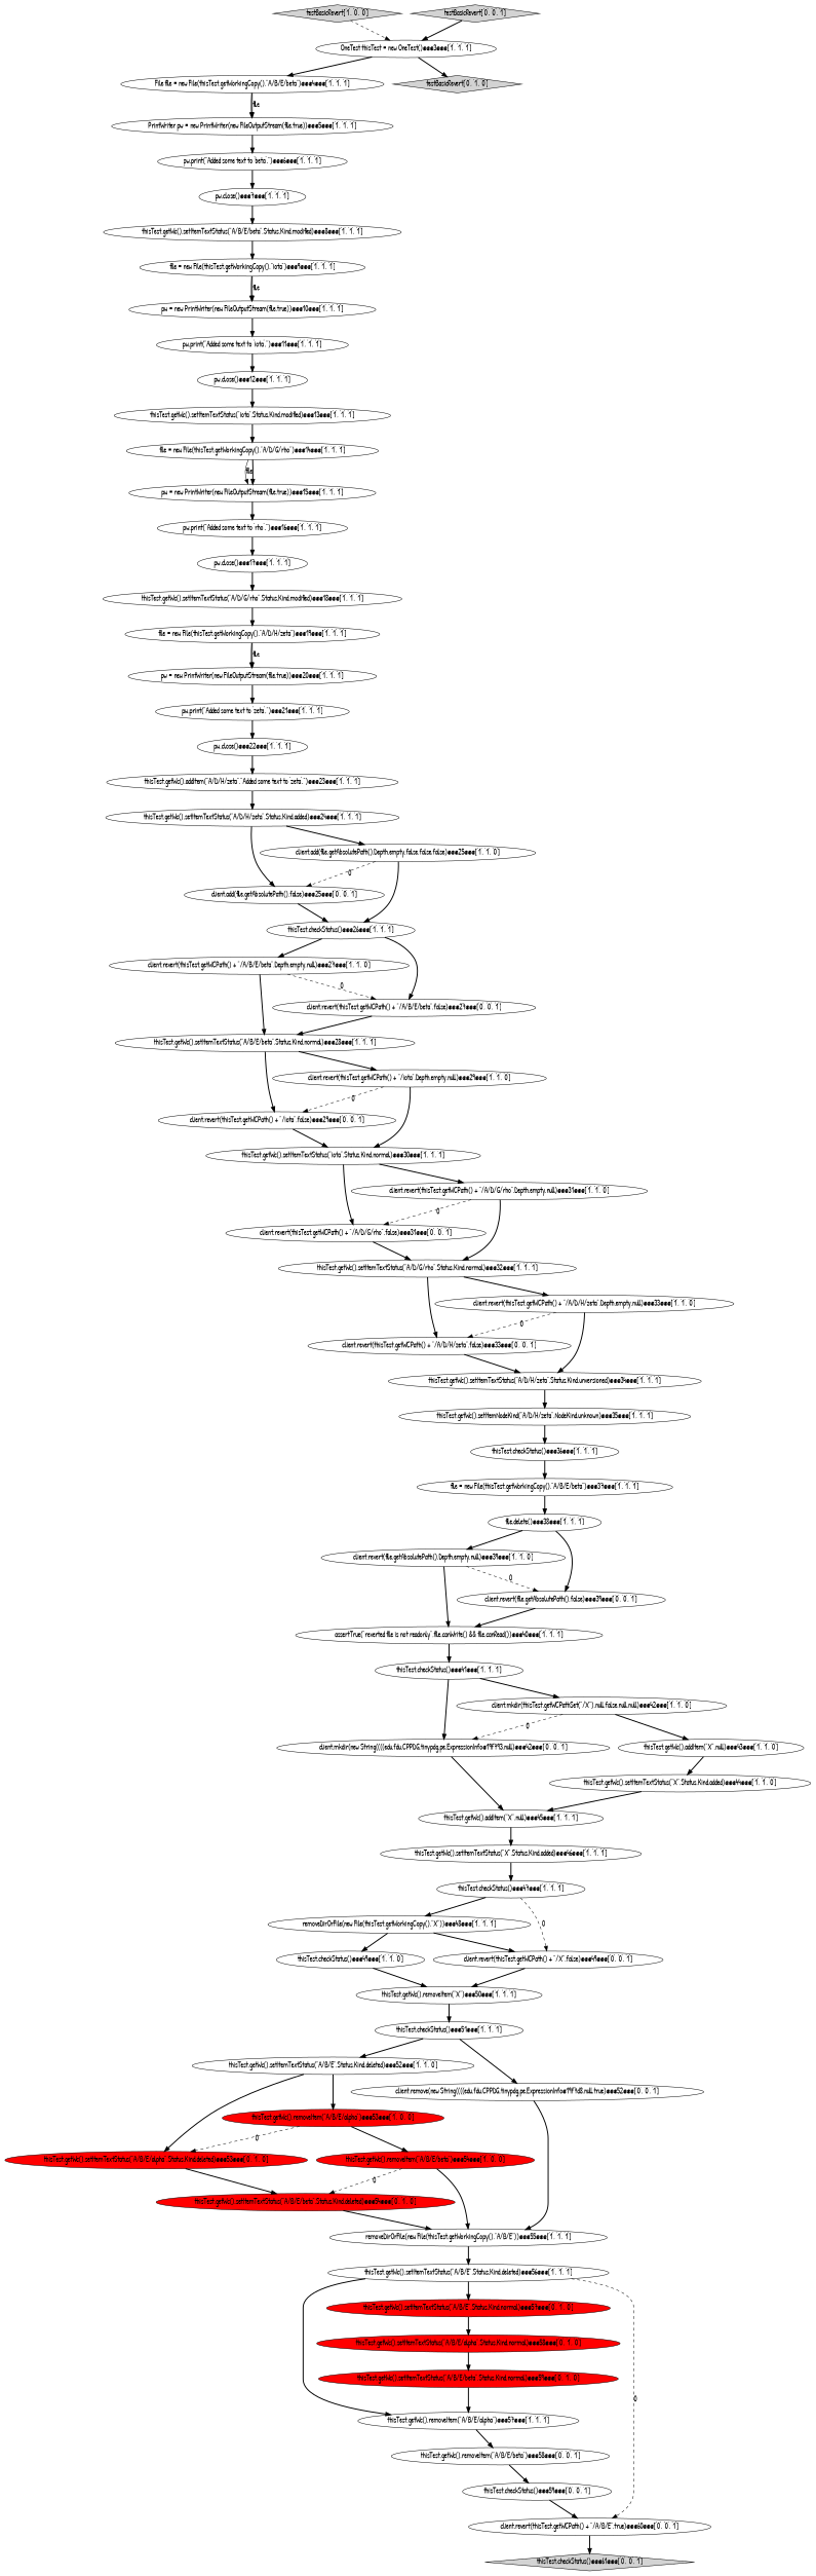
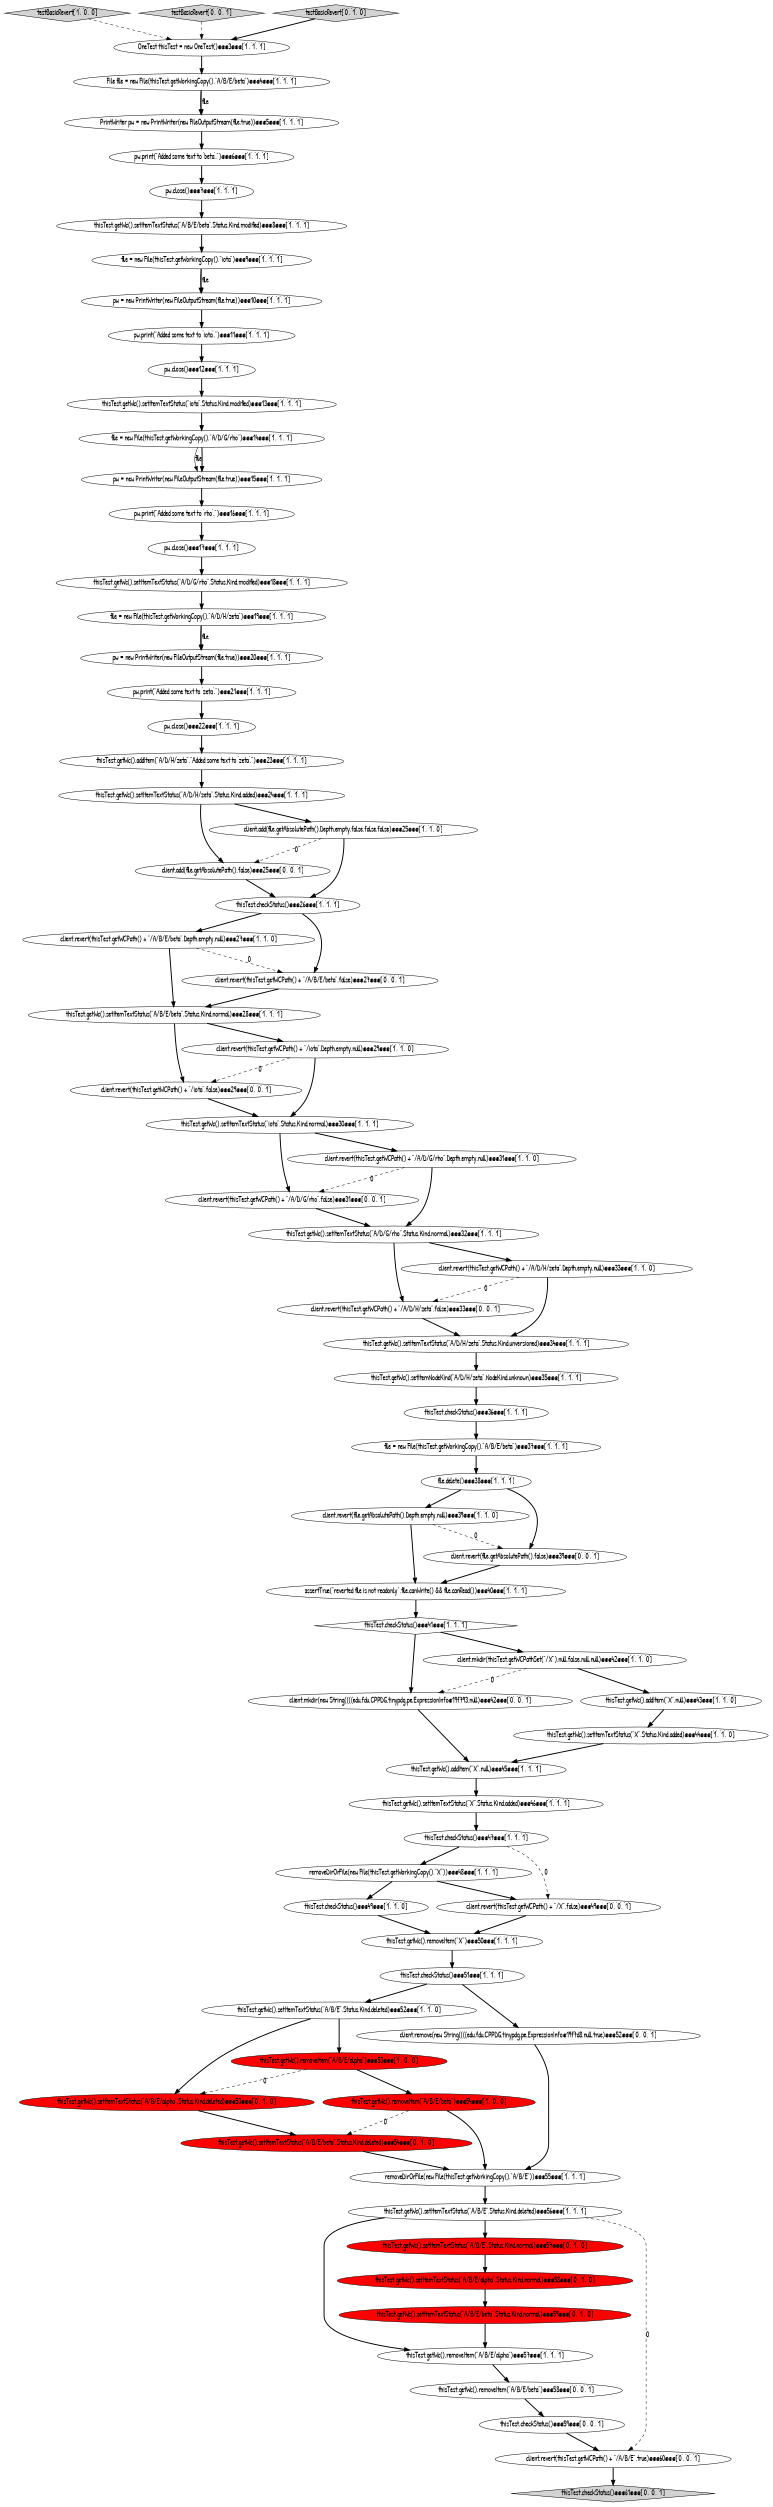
  digraph {
    fontname="Patrick Hand"
    node [fillcolor=white fontname="Patrick Hand" shape=ellipse style=filled]
    edge [fontname="Patrick Hand" style=bold]
    n1 [label="client.add(file.getAbsolutePath(),false)@@@25@@@['0', '0', '1']"]
    n2 [label="thisTest.checkStatus()@@@26@@@['1', '1', '1']"]
    n3 [label="client.revert(thisTest.getWCPath() + \"/A/B/E/beta\",Depth.empty,null)@@@27@@@['1', '1', '0']"]
    n4 [label="client.revert(thisTest.getWCPath() + \"/A/B/E/beta\",false)@@@27@@@['0', '0', '1']"]
    n5 [label="pw = new PrintWriter(new FileOutputStream(file,true))@@@20@@@['1', '1', '1']"]
    n6 [label="pw.print(\"Added some text to 'zeta'.\")@@@21@@@['1', '1', '1']"]
    n7 [label="pw.close()@@@22@@@['1', '1', '1']"]
    n8 [fillcolor=red label="thisTest.getWc().removeItem(\"A/B/E/alpha\")@@@53@@@['1', '0', '0']"]
    n9 [fillcolor=red label="thisTest.getWc().setItemTextStatus(\"A/B/E/alpha\",Status.Kind.deleted)@@@53@@@['0', '1', '0']"]
    n10 [fillcolor=red label="thisTest.getWc().removeItem(\"A/B/E/beta\")@@@54@@@['1', '0', '0']"]
    n11 [fillcolor=red label="thisTest.getWc().setItemTextStatus(\"A/B/E/beta\",Status.Kind.deleted)@@@54@@@['0', '1', '0']"]
    n12 [label="removeDirOrFile(new File(thisTest.getWorkingCopy(),\"A/B/E\"))@@@55@@@['1', '1', '1']"]
    n13 [label="client.revert(thisTest.getWCPath() + \"/A/D/G/rho\",false)@@@31@@@['0', '0', '1']"]
    n14 [label="thisTest.getWc().setItemTextStatus(\"A/D/G/rho\",Status.Kind.normal)@@@32@@@['1', '1', '1']"]
    n15 [label="client.revert(thisTest.getWCPath() + \"/A/D/H/zeta\",false)@@@33@@@['0', '0', '1']"]
    n16 [label="client.revert(thisTest.getWCPath() + \"/A/D/H/zeta\",Depth.empty,null)@@@33@@@['1', '1', '0']"]
    n17 [label="thisTest.checkStatus()@@@47@@@['1', '1', '1']"]
    n18 [label="removeDirOrFile(new File(thisTest.getWorkingCopy(),\"X\"))@@@48@@@['1', '1', '1']"]
    n19 [label="client.revert(thisTest.getWCPath() + \"/X\",false)@@@49@@@['0', '0', '1']"]
    n20 [label="thisTest.checkStatus()@@@49@@@['1', '1', '0']"]
    n21 [label="thisTest.getWc().removeItem(\"X\")@@@50@@@['1', '1', '1']"]
    n22 [label="thisTest.getWc().setItemTextStatus(\"A/B/E/beta\",Status.Kind.normal)@@@28@@@['1', '1', '1']"]
    n23 [label="client.revert(thisTest.getWCPath() + \"/iota\",false)@@@29@@@['0', '0', '1']"]
    n24 [label="client.revert(thisTest.getWCPath() + \"/iota\",Depth.empty,null)@@@29@@@['1', '1', '0']"]
    n25 [label="thisTest.getWc().setItemTextStatus(\"iota\",Status.Kind.normal)@@@30@@@['1', '1', '1']"]
    n26 [label="thisTest.getWc().setItemTextStatus(\"A/B/E\",Status.Kind.deleted)@@@56@@@['1', '1', '1']"]
    n27 [label="thisTest.getWc().removeItem(\"A/B/E/alpha\")@@@57@@@['1', '1', '1']"]
    n28 [label="client.revert(thisTest.getWCPath() + \"/A/B/E\",true)@@@60@@@['0', '0', '1']"]
    n29 [fillcolor=red label="thisTest.getWc().setItemTextStatus(\"A/B/E\",Status.Kind.normal)@@@57@@@['0', '1', '0']"]
    n30 [label="thisTest.getWc().removeItem(\"A/B/E/beta\")@@@58@@@['0', '0', '1']"]
    n31 [fillcolor=lightgray label="thisTest.checkStatus()@@@61@@@['0', '0', '1']" shape=diamond]
    n32 [fillcolor=red label="thisTest.getWc().setItemTextStatus(\"A/B/E/alpha\",Status.Kind.normal)@@@58@@@['0', '1', '0']"]
    n33 [fillcolor=lightgray label="testBasicRevert['1', '0', '0']" shape=diamond]
    n34 [label="OneTest thisTest = new OneTest()@@@3@@@['1', '1', '1']"]
    n35 [label="File file = new File(thisTest.getWorkingCopy(),\"A/B/E/beta\")@@@4@@@['1', '1', '1']"]
    n36 [label="pw.print(\"Added some text to 'rho'.\")@@@16@@@['1', '1', '1']"]
    n37 [label="pw.close()@@@17@@@['1', '1', '1']"]
    n38 [label="thisTest.getWc().setItemTextStatus(\"A/D/G/rho\",Status.Kind.modified)@@@18@@@['1', '1', '1']"]
    n39 [label="file.delete()@@@38@@@['1', '1', '1']"]
    n40 [label="client.revert(file.getAbsolutePath(),Depth.empty,null)@@@39@@@['1', '1', '0']"]
    n41 [label="client.revert(file.getAbsolutePath(),false)@@@39@@@['0', '0', '1']"]
    n42 [label="assertTrue(\"reverted file is not readonly\",file.canWrite() && file.canRead())@@@40@@@['1', '1', '1']"]
    n43 [label="client.revert(thisTest.getWCPath() + \"/A/D/G/rho\",Depth.empty,null)@@@31@@@['1', '1', '0']"]
    n44 [label="file = new File(thisTest.getWorkingCopy(),\"A/B/E/beta\")@@@37@@@['1', '1', '1']"]
    n45 [label="thisTest.checkStatus()@@@59@@@['0', '0', '1']"]
    n46 [label="file = new File(thisTest.getWorkingCopy(),\"A/D/H/zeta\")@@@19@@@['1', '1', '1']"]
    n47 [label="thisTest.getWc().setItemTextStatus(\"A/B/E\",Status.Kind.deleted)@@@52@@@['1', '1', '0']"]
    n48 [label="thisTest.checkStatus()@@@51@@@['1', '1', '1']"]
    n49 [label="client.mkdir(new String((((edu.fdu.CPPDG.tinypdg.pe.ExpressionInfo@19f793,null)@@@42@@@['0', '0', '1']"]
    n50 [label="thisTest.getWc().addItem(\"X\",null)@@@45@@@['1', '1', '1']"]
    n51 [label="thisTest.getWc().setItemTextStatus(\"X\",Status.Kind.added)@@@46@@@['1', '1', '1']"]
    n52 [label="thisTest.getWc().addItem(\"A/D/H/zeta\",\"Added some text to 'zeta'.\")@@@23@@@['1', '1', '1']"]
    n53 [label="thisTest.getWc().setItemNodeKind(\"A/D/H/zeta\",NodeKind.unknown)@@@35@@@['1', '1', '1']"]
    n54 [label="thisTest.checkStatus()@@@36@@@['1', '1', '1']"]
    n55 [fillcolor=red label="thisTest.getWc().setItemTextStatus(\"A/B/E/beta\",Status.Kind.normal)@@@59@@@['0', '1', '0']"]
    n56 [label="thisTest.getWc().setItemTextStatus(\"A/D/H/zeta\",Status.Kind.added)@@@24@@@['1', '1', '1']"]
    n57 [label="client.add(file.getAbsolutePath(),Depth.empty,false,false,false)@@@25@@@['1', '1', '0']"]
    n58 [label="thisTest.getWc().setItemTextStatus(\"A/D/H/zeta\",Status.Kind.unversioned)@@@34@@@['1', '1', '1']"]
    n59 [label="pw = new PrintWriter(new FileOutputStream(file,true))@@@15@@@['1', '1', '1']"]
    n60 [label="PrintWriter pw = new PrintWriter(new FileOutputStream(file,true))@@@5@@@['1', '1', '1']"]
    n61 [label="file = new File(thisTest.getWorkingCopy(),\"iota\")@@@9@@@['1', '1', '1']"]
    n62 [label="pw = new PrintWriter(new FileOutputStream(file,true))@@@10@@@['1', '1', '1']"]
    n63 [label="pw.print(\"Added some text to 'iota'.\")@@@11@@@['1', '1', '1']"]
    n64 [fillcolor=lightgray label="testBasicRevert['0', '0', '1']" shape=diamond]
-   n65 [label="thisTest.checkStatus()@@@41@@@['1', '1', '1']"]
+   n65 [label="thisTest.checkStatus()@@@41@@@['1', '1', '1']" shape=diamond]
    n66 [label="client.mkdir(thisTest.getWCPathSet(\"/X\"),null,false,null,null)@@@42@@@['1', '1', '0']"]
    n67 [label="client.remove(new String((((edu.fdu.CPPDG.tinypdg.pe.ExpressionInfo@19f7d8,null,true)@@@52@@@['0', '0', '1']"]
    n68 [label="pw.print(\"Added some text to 'beta'.\")@@@6@@@['1', '1', '1']"]
    n69 [label="pw.close()@@@7@@@['1', '1', '1']"]
    n70 [label="thisTest.getWc().setItemTextStatus(\"iota\",Status.Kind.modified)@@@13@@@['1', '1', '1']"]
    n71 [label="file = new File(thisTest.getWorkingCopy(),\"A/D/G/rho\")@@@14@@@['1', '1', '1']"]
    n72 [label="thisTest.getWc().setItemTextStatus(\"A/B/E/beta\",Status.Kind.modified)@@@8@@@['1', '1', '1']"]
    n73 [label="thisTest.getWc().setItemTextStatus(\"X\",Status.Kind.added)@@@44@@@['1', '1', '0']"]
    n74 [label="pw.close()@@@12@@@['1', '1', '1']"]
    n75 [fillcolor=lightgray label="testBasicRevert['0', '1', '0']" shape=diamond]
    n76 [label="thisTest.getWc().addItem(\"X\",null)@@@43@@@['1', '1', '0']"]
    n1 -> n2
    n2 -> n3
    n2 -> n4
    n3 -> n4 [label=0 style=dashed]
    n3 -> n22
    n4 -> n22
    n5 -> n6
    n6 -> n7
    n7 -> n52
    n8 -> n9 [label=0 style=dashed]
    n8 -> n10
    n9 -> n11
    n10 -> n11 [label=0 style=dashed]
    n10 -> n12
    n11 -> n12
    n12 -> n26
    n13 -> n14
    n14 -> n15
    n14 -> n16
    n15 -> n58
    n16 -> n15 [label=0 style=dashed]
    n16 -> n58
    n17 -> n18
    n17 -> n19 [label=0 style=dashed]
    n18 -> n19
    n18 -> n20
    n19 -> n21
    n20 -> n21
    n21 -> n48
    n22 -> n23
    n22 -> n24
    n23 -> n25
    n24 -> n23 [label=0 style=dashed]
    n24 -> n25
    n25 -> n13
    n25 -> n43
    n26 -> n27
    n26 -> n28 [label=0 style=dashed]
    n26 -> n29
    n27 -> n30
    n28 -> n31
    n29 -> n32
    n30 -> n45
    n32 -> n55
    n33 -> n34 [style=dashed]
    n34 -> n35
    n35 -> n60
    n35 -> n60 [label=file style=solid]
    n36 -> n37
    n37 -> n38
    n38 -> n46
    n39 -> n40
    n39 -> n41
    n40 -> n41 [label=0 style=dashed]
    n40 -> n42
    n41 -> n42
    n42 -> n65
    n43 -> n13 [label=0 style=dashed]
    n43 -> n14
    n44 -> n39
    n45 -> n28
    n46 -> n5
    n46 -> n5 [label=file style=solid]
    n47 -> n8
    n47 -> n9
    n48 -> n47
    n48 -> n67
    n49 -> n50
    n50 -> n51
    n51 -> n17
    n52 -> n56
    n53 -> n54
    n54 -> n44
    n55 -> n27
    n56 -> n1
    n56 -> n57
    n57 -> n1 [label=0 style=dashed]
    n57 -> n2
    n58 -> n53
    n59 -> n36
    n60 -> n68
    n61 -> n62
    n61 -> n62 [label=file style=solid]
    n62 -> n63
    n63 -> n74
-   n64 -> n34
+   n64 -> n34 [style=dashed]
    n65 -> n49
    n65 -> n66
    n66 -> n49 [label=0 style=dashed]
    n66 -> n76
    n67 -> n12
    n68 -> n69
    n69 -> n72
    n70 -> n71
    n71 -> n59 [label=file style=solid]
    n71 -> n59
    n72 -> n61
    n73 -> n50
    n74 -> n70
-   n34 -> n75
+   n75 -> n34
    n76 -> n73
  }
